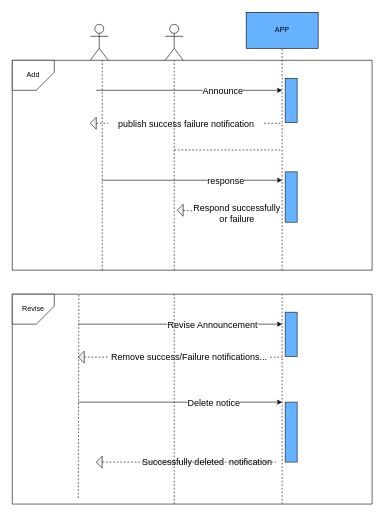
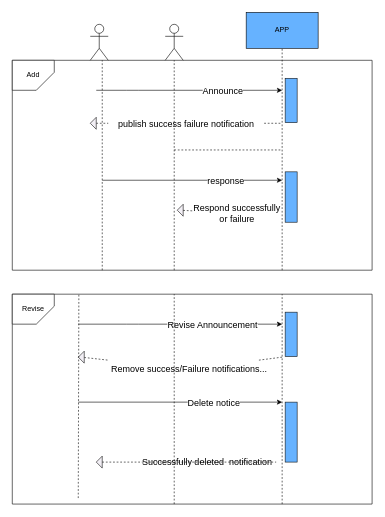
  <mxCell id="0" />
  <mxCell id="1" parent="0" />
  <mxCell id="2" value="" style="shape=umlActor;verticalLabelPosition=bottom;verticalAlign=top;html=1;" parent="1" vertex="1"><mxGeometry x="150" y="40" width="30" height="60" as="geometry" /></mxCell>
  <mxCell id="3" value="" style="shape=umlActor;verticalLabelPosition=bottom;verticalAlign=top;html=1;" vertex="1" parent="1"><mxGeometry x="275" y="40" width="30" height="60" as="geometry" /></mxCell>
  <mxCell id="4" value="APP" style="rounded=0;whiteSpace=wrap;html=1;fillColor=#66b2ff;" vertex="1" parent="1"><mxGeometry x="410" y="20" width="120" height="60" as="geometry" /></mxCell>
  <mxCell id="5" value="" style="endArrow=none;dashed=1;html=1;entryX=0.5;entryY=1;entryDx=0;entryDy=0;" edge="1" parent="1" target="4"><mxGeometry width="50" height="50" relative="1" as="geometry"><mxPoint x="470" y="450" as="sourcePoint" /><mxPoint x="430" y="50" as="targetPoint" /></mxGeometry></mxCell>
  <mxCell id="6" value="" style="group" vertex="1" connectable="0" parent="1"><mxGeometry x="20" y="100" width="600" height="350" as="geometry" /></mxCell>
  <mxCell id="7" value="" style="swimlane;startSize=0;" vertex="1" parent="6"><mxGeometry width="600" height="350" as="geometry" /></mxCell>
  <mxCell id="8" value="Add" style="shape=card;whiteSpace=wrap;html=1;direction=west;" vertex="1" parent="7"><mxGeometry width="70" height="50" as="geometry" /></mxCell>
  <mxCell id="9" value="" style="endArrow=classic;html=1;" edge="1" parent="7"><mxGeometry relative="1" as="geometry"><mxPoint x="140" y="50" as="sourcePoint" /><mxPoint x="450" y="50" as="targetPoint" /><Array as="points"><mxPoint x="200" y="50" /></Array></mxGeometry></mxCell>
  <mxCell id="10" value="Announce" style="edgeLabel;resizable=0;html=1;align=center;verticalAlign=middle;fontSize=15;" connectable="0" vertex="1" parent="9"><mxGeometry relative="1" as="geometry"><mxPoint x="55" as="offset" /></mxGeometry></mxCell>
  <mxCell id="11" value="" style="endArrow=none;dashed=1;html=1;exitX=0.45;exitY=1;exitDx=0;exitDy=0;entryX=0.25;entryY=0;entryDx=0;entryDy=0;exitPerimeter=0;" edge="1" parent="7" source="7"><mxGeometry width="50" height="50" relative="1" as="geometry"><mxPoint x="270" y="300" as="sourcePoint" /><mxPoint x="270" as="targetPoint" /></mxGeometry></mxCell>
  <mxCell id="12" value="" style="endArrow=classic;html=1;" edge="1" parent="7"><mxGeometry relative="1" as="geometry"><mxPoint x="150" y="200" as="sourcePoint" /><mxPoint x="450" y="200" as="targetPoint" /></mxGeometry></mxCell>
  <mxCell id="13" value="response" style="edgeLabel;resizable=0;html=1;align=center;verticalAlign=middle;fontSize=15;" connectable="0" vertex="1" parent="12"><mxGeometry relative="1" as="geometry"><mxPoint x="55" as="offset" /></mxGeometry></mxCell>
  <mxCell id="14" value="" style="endArrow=none;dashed=1;html=1;fontSize=15;" edge="1" parent="7"><mxGeometry width="50" height="50" relative="1" as="geometry"><mxPoint x="270" y="149.5" as="sourcePoint" /><mxPoint x="450" y="149.5" as="targetPoint" /></mxGeometry></mxCell>
  <mxCell id="15" value="" style="endArrow=none;dashed=1;html=1;fontSize=15;startArrow=none;movable=1;resizable=1;rotatable=1;deletable=1;editable=1;connectable=1;" edge="1" parent="7" source="17"><mxGeometry width="50" height="50" relative="1" as="geometry"><mxPoint x="140" y="105" as="sourcePoint" /><mxPoint x="450" y="105" as="targetPoint" /></mxGeometry></mxCell>
  <mxCell id="16" value="" style="endArrow=none;dashed=1;html=1;fontSize=15;movable=1;resizable=1;rotatable=1;deletable=1;editable=1;connectable=1;startArrow=none;" edge="1" parent="7" source="20" target="17"><mxGeometry width="50" height="50" relative="1" as="geometry"><mxPoint x="140" y="105" as="sourcePoint" /><mxPoint x="450" y="105" as="targetPoint" /></mxGeometry></mxCell>
  <mxCell id="17" value="publish success failure notification" style="text;html=1;strokeColor=none;fillColor=none;align=center;verticalAlign=middle;whiteSpace=wrap;rounded=0;fontSize=15;movable=1;resizable=1;rotatable=1;deletable=1;editable=1;connectable=1;" vertex="1" parent="7"><mxGeometry x="160" y="90" width="260" height="30" as="geometry" /></mxCell>
  <mxCell id="18" value="" style="endArrow=none;dashed=1;html=1;fontSize=15;startArrow=none;" edge="1" parent="7" source="21"><mxGeometry width="50" height="50" relative="1" as="geometry"><mxPoint x="270" y="250" as="sourcePoint" /><mxPoint x="450" y="250" as="targetPoint" /></mxGeometry></mxCell>
  <mxCell id="19" value="" style="triangle;whiteSpace=wrap;html=1;strokeColor=#121212;fontSize=15;fillColor=#f2eff5;gradientColor=none;direction=west;" vertex="1" parent="7"><mxGeometry x="275" y="240" width="10" height="20" as="geometry" /></mxCell>
  <mxCell id="20" value="" style="triangle;whiteSpace=wrap;html=1;strokeColor=#121212;fontSize=15;fillColor=#f2eff5;gradientColor=none;direction=west;" vertex="1" parent="7"><mxGeometry x="130" y="95" width="10" height="20" as="geometry" /></mxCell>
  <mxCell id="21" value="&lt;div&gt;Respond successfully or&amp;nbsp;&lt;span style=&quot;background-color: initial;&quot;&gt;failure&lt;/span&gt;&lt;/div&gt;" style="text;html=1;strokeColor=none;fillColor=none;align=center;verticalAlign=middle;whiteSpace=wrap;rounded=0;fontSize=15;" vertex="1" parent="7"><mxGeometry x="300" y="250" width="150" height="10" as="geometry" /></mxCell>
  <mxCell id="22" value="" style="endArrow=none;dashed=1;html=1;fontSize=15;startArrow=none;" edge="1" parent="7" source="19" target="21"><mxGeometry width="50" height="50" relative="1" as="geometry"><mxPoint x="405" y="470" as="sourcePoint" /><mxPoint x="570" y="470" as="targetPoint" /></mxGeometry></mxCell>
  <mxCell id="23" value="" style="rounded=0;whiteSpace=wrap;html=1;strokeColor=#121212;fontSize=15;fillColor=#66B2FF;gradientColor=none;direction=south;" vertex="1" parent="7"><mxGeometry x="455" y="30" width="20" height="74" as="geometry" /></mxCell>
  <mxCell id="24" value="" style="rounded=0;whiteSpace=wrap;html=1;strokeColor=#121212;fontSize=15;fillColor=#66B2FF;gradientColor=none;direction=south;" vertex="1" parent="7"><mxGeometry x="455" y="186" width="20" height="84" as="geometry" /></mxCell>
  <mxCell id="25" value="" style="endArrow=none;dashed=1;html=1;fontSize=15;entryX=0.25;entryY=0;entryDx=0;entryDy=0;exitX=0.25;exitY=1;exitDx=0;exitDy=0;" edge="1" parent="6" source="7" target="7"><mxGeometry width="50" height="50" relative="1" as="geometry"><mxPoint x="430" y="190" as="sourcePoint" /><mxPoint x="480" y="140" as="targetPoint" /></mxGeometry></mxCell>
  <mxCell id="26" value="" style="group" vertex="1" connectable="0" parent="1"><mxGeometry x="20" y="490" width="600" height="350" as="geometry" /></mxCell>
  <mxCell id="27" value="" style="swimlane;startSize=0;" vertex="1" parent="26"><mxGeometry width="600" height="350" as="geometry" /></mxCell>
  <mxCell id="28" value="Revise" style="shape=card;whiteSpace=wrap;html=1;direction=west;" vertex="1" parent="27"><mxGeometry width="70" height="50" as="geometry" /></mxCell>
  <mxCell id="29" value="" style="endArrow=classic;html=1;" edge="1" parent="27"><mxGeometry relative="1" as="geometry"><mxPoint x="110" y="50" as="sourcePoint" /><mxPoint x="450" y="50" as="targetPoint" /><Array as="points"><mxPoint x="200" y="50" /></Array></mxGeometry></mxCell>
  <mxCell id="30" value="Revise Announcement" style="edgeLabel;resizable=0;html=1;align=center;verticalAlign=middle;fontSize=15;" connectable="0" vertex="1" parent="29"><mxGeometry relative="1" as="geometry"><mxPoint x="53" as="offset" /></mxGeometry></mxCell>
  <mxCell id="31" value="" style="endArrow=none;dashed=1;html=1;exitX=0.45;exitY=1;exitDx=0;exitDy=0;entryX=0.25;entryY=0;entryDx=0;entryDy=0;exitPerimeter=0;" edge="1" parent="27" source="27"><mxGeometry width="50" height="50" relative="1" as="geometry"><mxPoint x="270" y="300" as="sourcePoint" /><mxPoint x="270" as="targetPoint" /></mxGeometry></mxCell>
  <mxCell id="32" value="" style="endArrow=classic;html=1;" edge="1" parent="27"><mxGeometry relative="1" as="geometry"><mxPoint x="110" y="180" as="sourcePoint" /><mxPoint x="450" y="180" as="targetPoint" /></mxGeometry></mxCell>
  <mxCell id="33" value="Delete notice" style="edgeLabel;resizable=0;html=1;align=center;verticalAlign=middle;fontSize=15;" connectable="0" vertex="1" parent="32"><mxGeometry relative="1" as="geometry"><mxPoint x="55" as="offset" /></mxGeometry></mxCell>
  <mxCell id="34" value="" style="endArrow=none;dashed=1;html=1;fontSize=15;startArrow=none;movable=1;resizable=1;rotatable=1;deletable=1;editable=1;connectable=1;" edge="1" parent="27" source="36"><mxGeometry width="50" height="50" relative="1" as="geometry"><mxPoint x="140" y="105" as="sourcePoint" /><mxPoint x="450" y="105" as="targetPoint" /></mxGeometry></mxCell>
  <mxCell id="35" value="" style="endArrow=none;dashed=1;html=1;fontSize=15;movable=1;resizable=1;rotatable=1;deletable=1;editable=1;connectable=1;startArrow=none;" edge="1" parent="27" source="38" target="36"><mxGeometry width="50" height="50" relative="1" as="geometry"><mxPoint x="140" y="105" as="sourcePoint" /><mxPoint x="450" y="105" as="targetPoint" /></mxGeometry></mxCell>
- <mxCell id="36" value="Remove success/Failure notifications..." style="text;html=1;strokeColor=none;fillColor=none;align=center;verticalAlign=middle;whiteSpace=wrap;rounded=0;fontSize=15;movable=1;resizable=1;rotatable=1;deletable=1;editable=1;connectable=1;" vertex="1" parent="27"><mxGeometry x="160" y="90" width="270" height="30" as="geometry" /></mxCell>
+ <mxCell id="36" value="Remove success/Failure notifications..." style="text;html=1;strokeColor=none;fillColor=none;align=center;verticalAlign=middle;whiteSpace=wrap;rounded=0;fontSize=15;movable=1;resizable=1;rotatable=1;deletable=1;editable=1;connectable=1;" vertex="1" parent="27"><mxGeometry x="160" y="110" width="270" height="30" as="geometry" /></mxCell>
  <mxCell id="37" value="" style="triangle;whiteSpace=wrap;html=1;strokeColor=#121212;fontSize=15;fillColor=#f2eff5;gradientColor=none;direction=west;" vertex="1" parent="27"><mxGeometry x="140" y="270" width="10" height="20" as="geometry" /></mxCell>
  <mxCell id="38" value="" style="triangle;whiteSpace=wrap;html=1;strokeColor=#121212;fontSize=15;fillColor=#f2eff5;gradientColor=none;direction=west;" vertex="1" parent="27"><mxGeometry x="110" y="95" width="10" height="20" as="geometry" /></mxCell>
  <mxCell id="39" value="" style="rounded=0;whiteSpace=wrap;html=1;strokeColor=#121212;fontSize=15;fillColor=#66B2FF;gradientColor=none;direction=south;" vertex="1" parent="27"><mxGeometry x="455" y="30" width="20" height="74" as="geometry" /></mxCell>
  <mxCell id="40" value="" style="rounded=0;whiteSpace=wrap;html=1;strokeColor=#121212;fontSize=15;fillColor=#66B2FF;gradientColor=none;direction=south;" vertex="1" parent="27"><mxGeometry x="455" y="180" width="20" height="100" as="geometry" /></mxCell>
  <mxCell id="41" value="" style="endArrow=none;dashed=1;html=1;" edge="1" parent="27"><mxGeometry width="50" height="50" relative="1" as="geometry"><mxPoint x="450" y="350" as="sourcePoint" /><mxPoint x="450" as="targetPoint" /></mxGeometry></mxCell>
  <mxCell id="42" value="" style="endArrow=none;dashed=1;html=1;fontSize=15;" edge="1" parent="27"><mxGeometry width="50" height="50" relative="1" as="geometry"><mxPoint x="150" y="280" as="sourcePoint" /><mxPoint x="440" y="280" as="targetPoint" /></mxGeometry></mxCell>
  <mxCell id="43" value="Successfully deleted&amp;nbsp;&amp;nbsp;notification" style="text;html=1;strokeColor=none;fillColor=none;align=center;verticalAlign=middle;whiteSpace=wrap;rounded=0;fontSize=15;" vertex="1" parent="27"><mxGeometry x="200" y="275" width="250" height="10" as="geometry" /></mxCell>
  <mxCell id="44" value="" style="endArrow=none;dashed=1;html=1;fontSize=15;entryX=0.185;entryY=0.003;entryDx=0;entryDy=0;entryPerimeter=0;" edge="1" parent="26" target="27"><mxGeometry width="50" height="50" relative="1" as="geometry"><mxPoint x="110" y="340" as="sourcePoint" /><mxPoint x="480" y="140" as="targetPoint" /></mxGeometry></mxCell>
